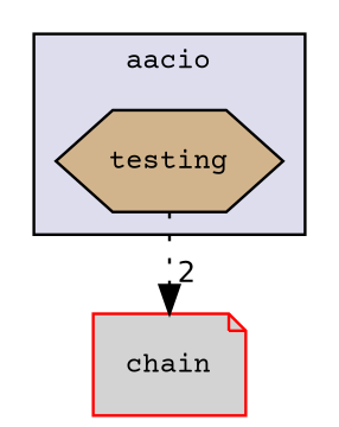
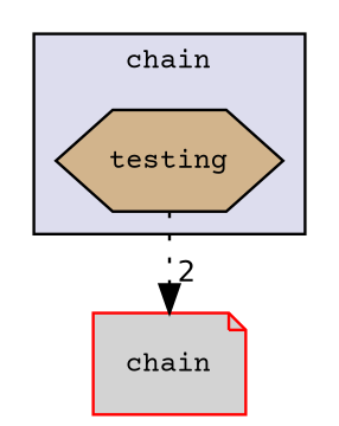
  digraph {
    compound=true
    fontname="Courier Prime"
    node [fontname="Courier Prime" fontsize=10 style=filled]
    n1 [fillcolor=tan label=testing pencolor=black shape=hexagon]
    n2 [color=red fillcolor=lightgrey label=chain shape=note]
    subgraph cluster_1 {
      bgcolor="#ddddee"
      fontsize=10
-     label=aacio
+     label=chain
      pencolor=black
      n1
    }
    n1 -> n2 [headlabel=2 labeldistance=1.5 labelfontname=Helvetica labelfontsize=10 style=dotted fontname="Courier Prime"]
  }
